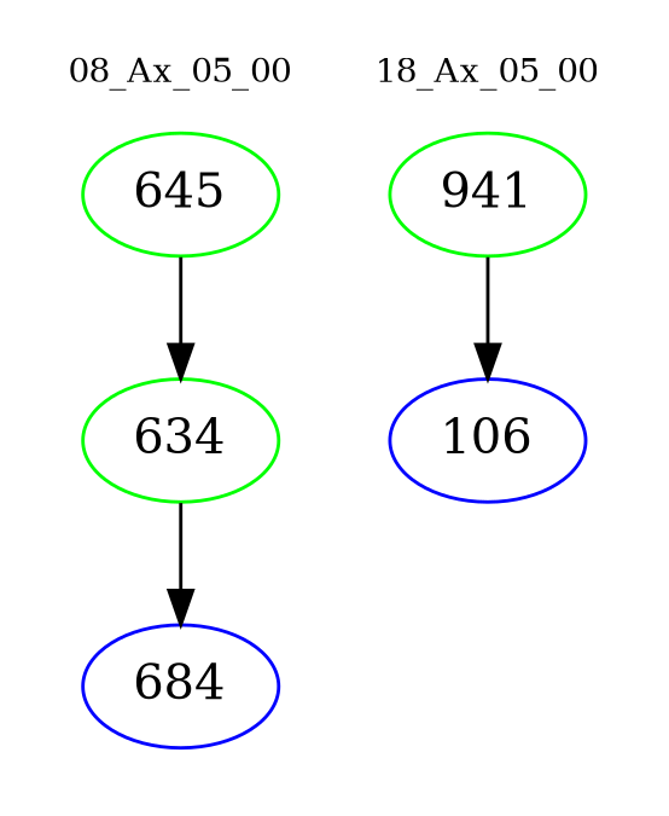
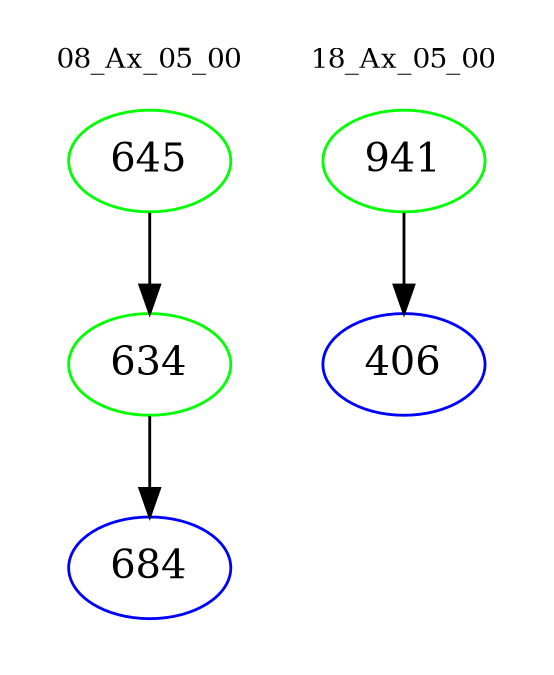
  digraph {
    node [color=green]
    edge [color=black]
    n1 [label=645]
    n2 [label=634]
    n3 [color=blue label=684]
    n4 [label=941]
-   n5 [color=blue label=106]
+   n5 [color=blue label=406]
    subgraph cluster_1 {
      color=white
      fontsize=10
      label="08_Ax_05_00"
      n1
      n2
      n3
    }
    subgraph cluster_2 {
      color=white
      fontsize=10
      label="18_Ax_05_00"
      n4
      n5
    }
    n1 -> n2
    n2 -> n3
    n4 -> n5
  }
